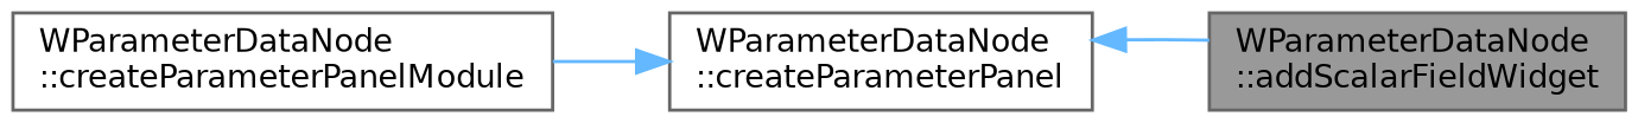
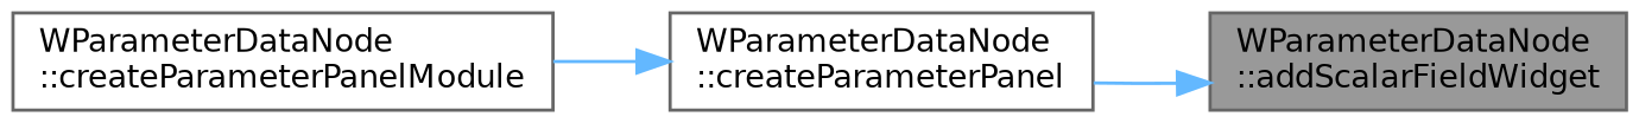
  digraph {
    rankdir=RL
    node [color=grey40 fillcolor=white fontname=Helvetica fontsize=10 shape=box style=filled]
    edge [color=steelblue1 dir=back fontname=Helvetica fontsize=10 labelfontname=Helvetica labelfontsize=10 style=solid]
    n1 [color=gray40 fillcolor=grey60 fontcolor=black height=0.2 label="WParameterDataNode\l::addScalarFieldWidget" width=0.4]
    n2 [height=0.2 label="WParameterDataNode\l::createParameterPanel" width=0.4]
    n3 [height=0.2 label="WParameterDataNode\l::createParameterPanelModule" width=0.4]
-   n2 -> n1
+   n1 -> n2
    n2 -> n3
  }
